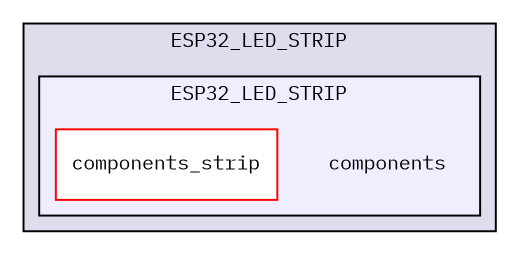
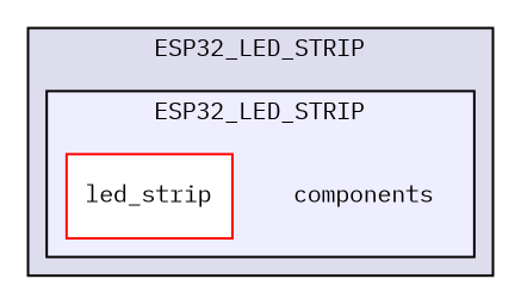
  digraph {
    compound=true
    fontname="IBM Plex Mono"
    node [fontname="IBM Plex Mono" fontsize=10]
    n1 [label=components shape=plaintext]
-   n2 [color=red fillcolor=white label=components_strip shape=box style=filled]
+   n2 [color=red fillcolor=white label=led_strip shape=box style=filled]
    subgraph cluster_1 {
      bgcolor="#ddddee"
      fontsize=10
      label=ESP32_LED_STRIP
      pencolor=black
      subgraph cluster_2 {
        bgcolor="#eeeeff"
        fontsize=10
        pencolor=black
        n1
        n2
      }
    }
  }
